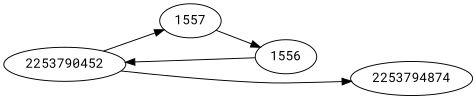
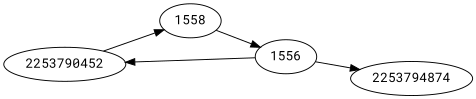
  strict digraph {
    fontname="Roboto Mono"
    rankdir=LR
    node [fontname="Roboto Mono"]
    edge [fontname="Roboto Mono"]
    2253790452
-   1557
+   1557 [label=1558]
    2253794874
    1556
    2253790452 -> 1557
-   2253790452 -> 2253794874
+   1556 -> 2253794874
    1557 -> 1556
    1556 -> 2253790452
  }
